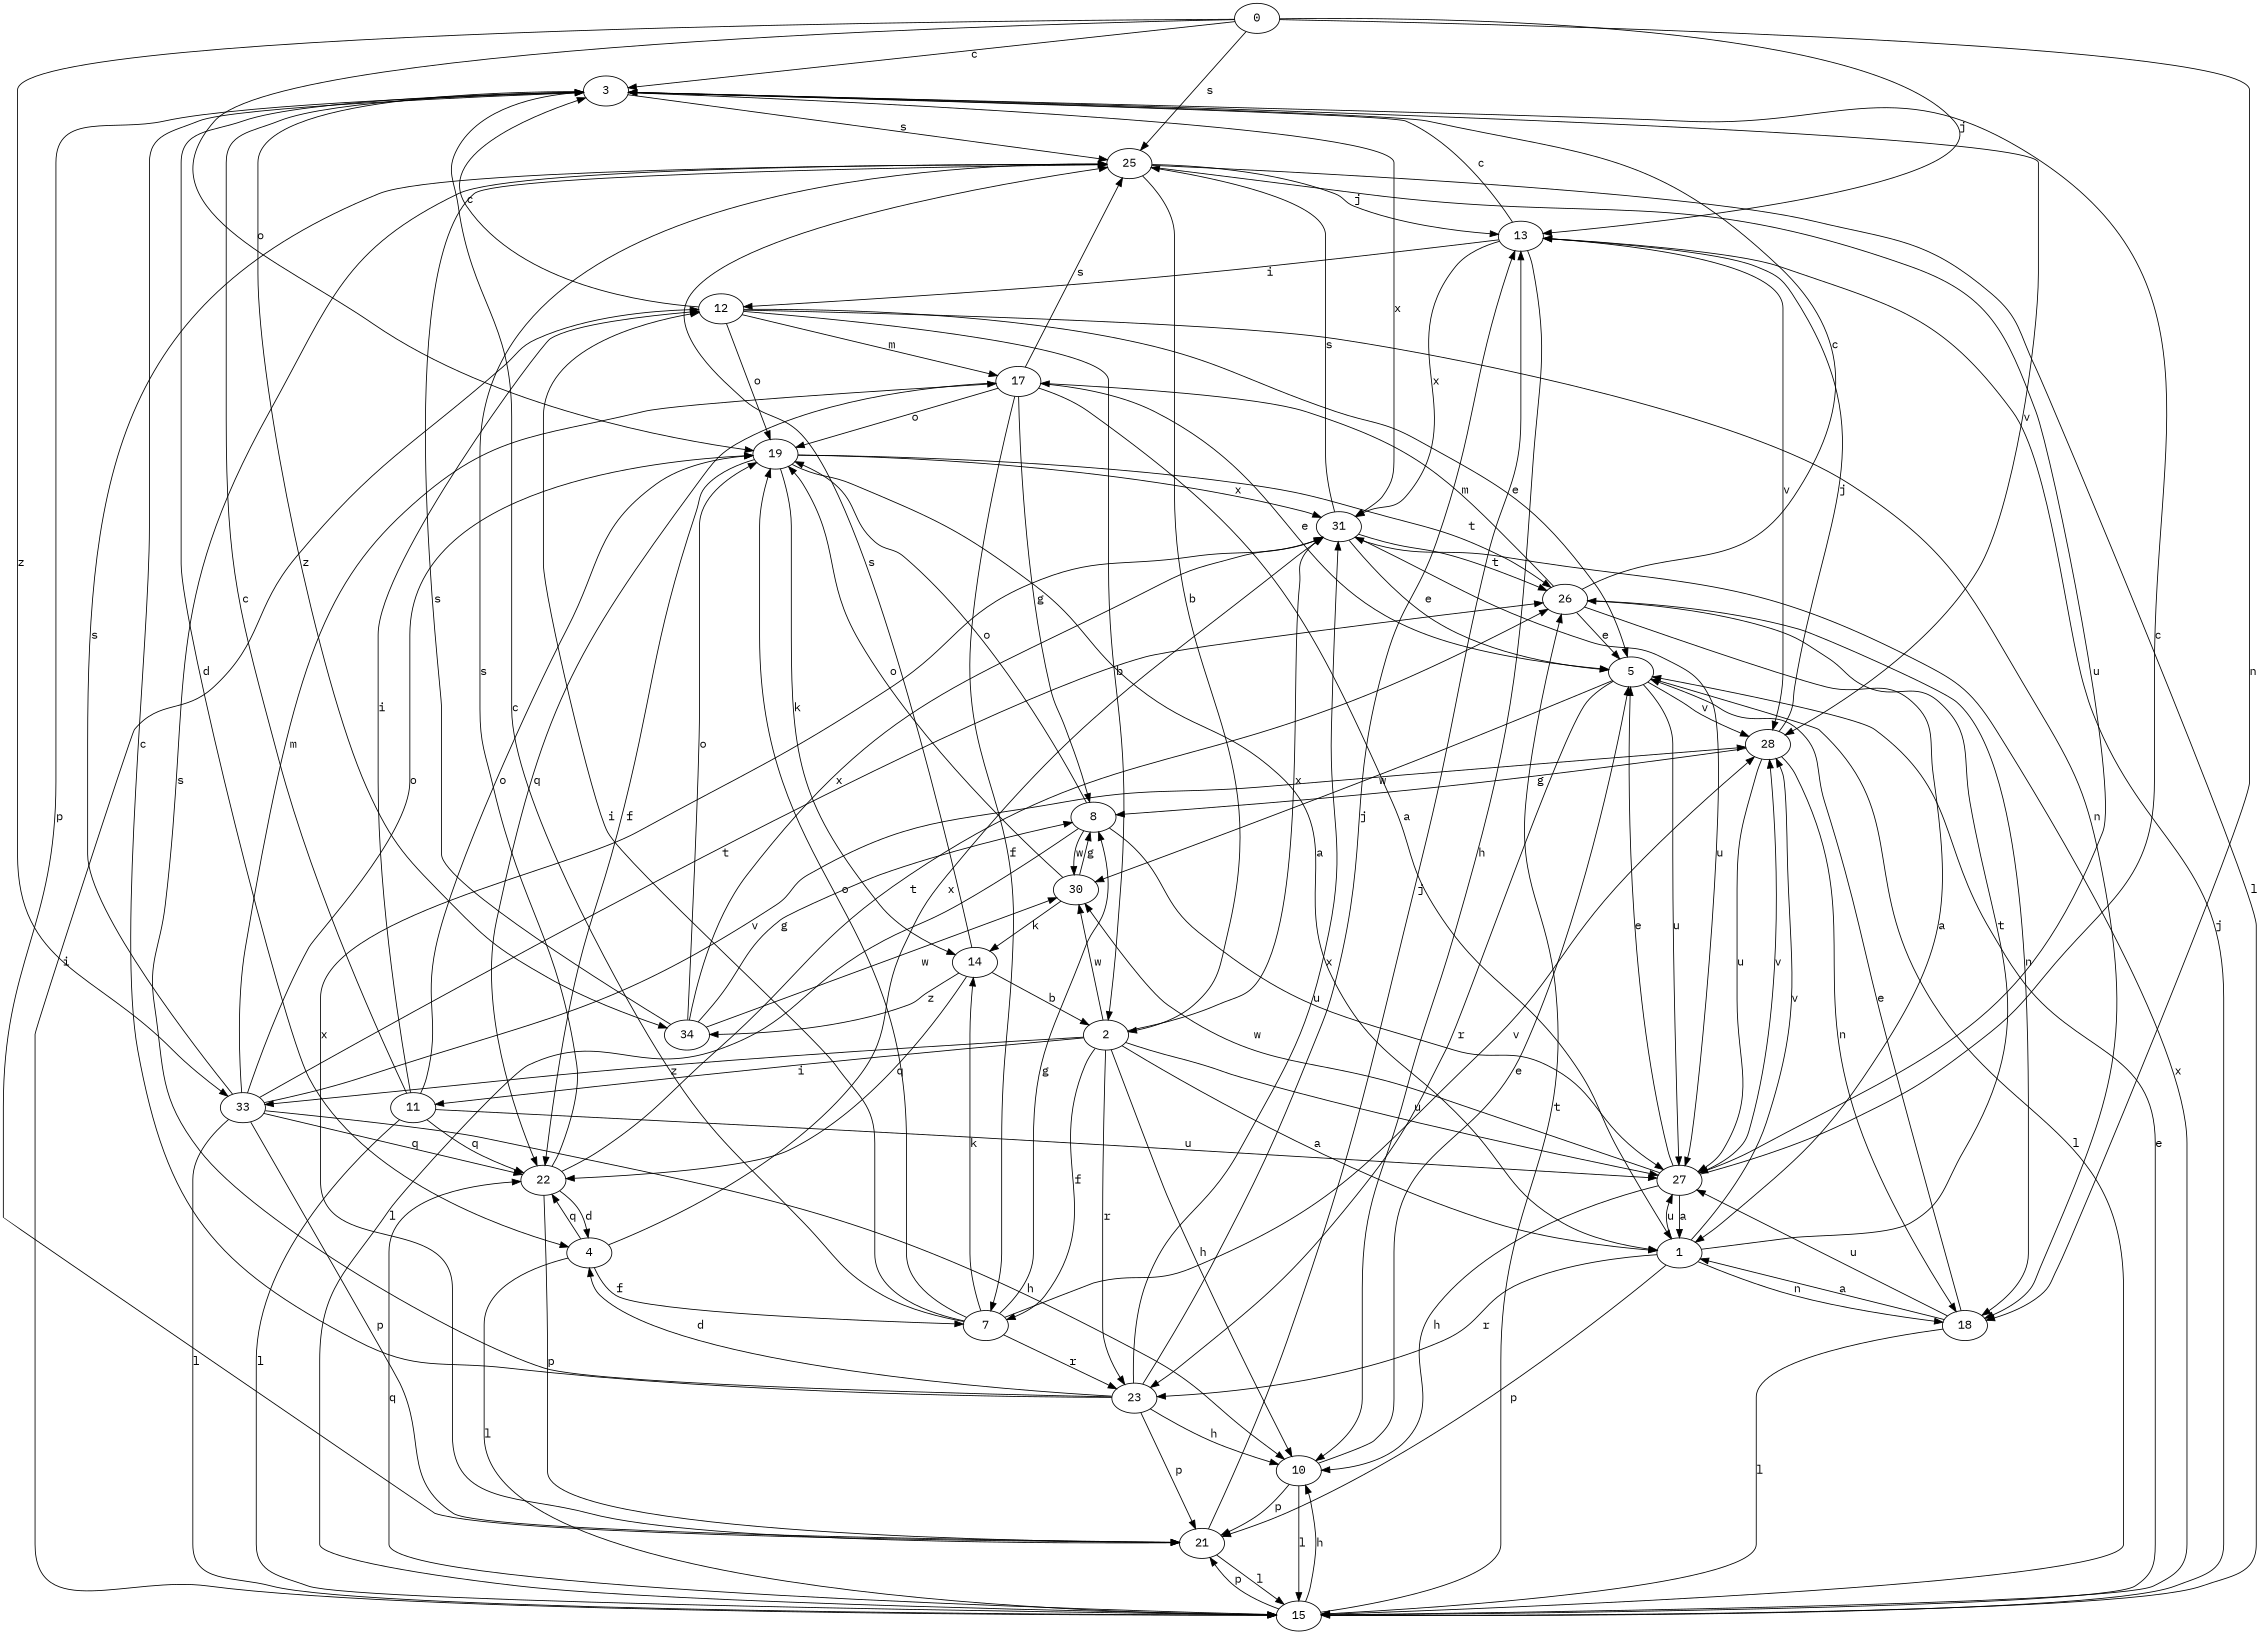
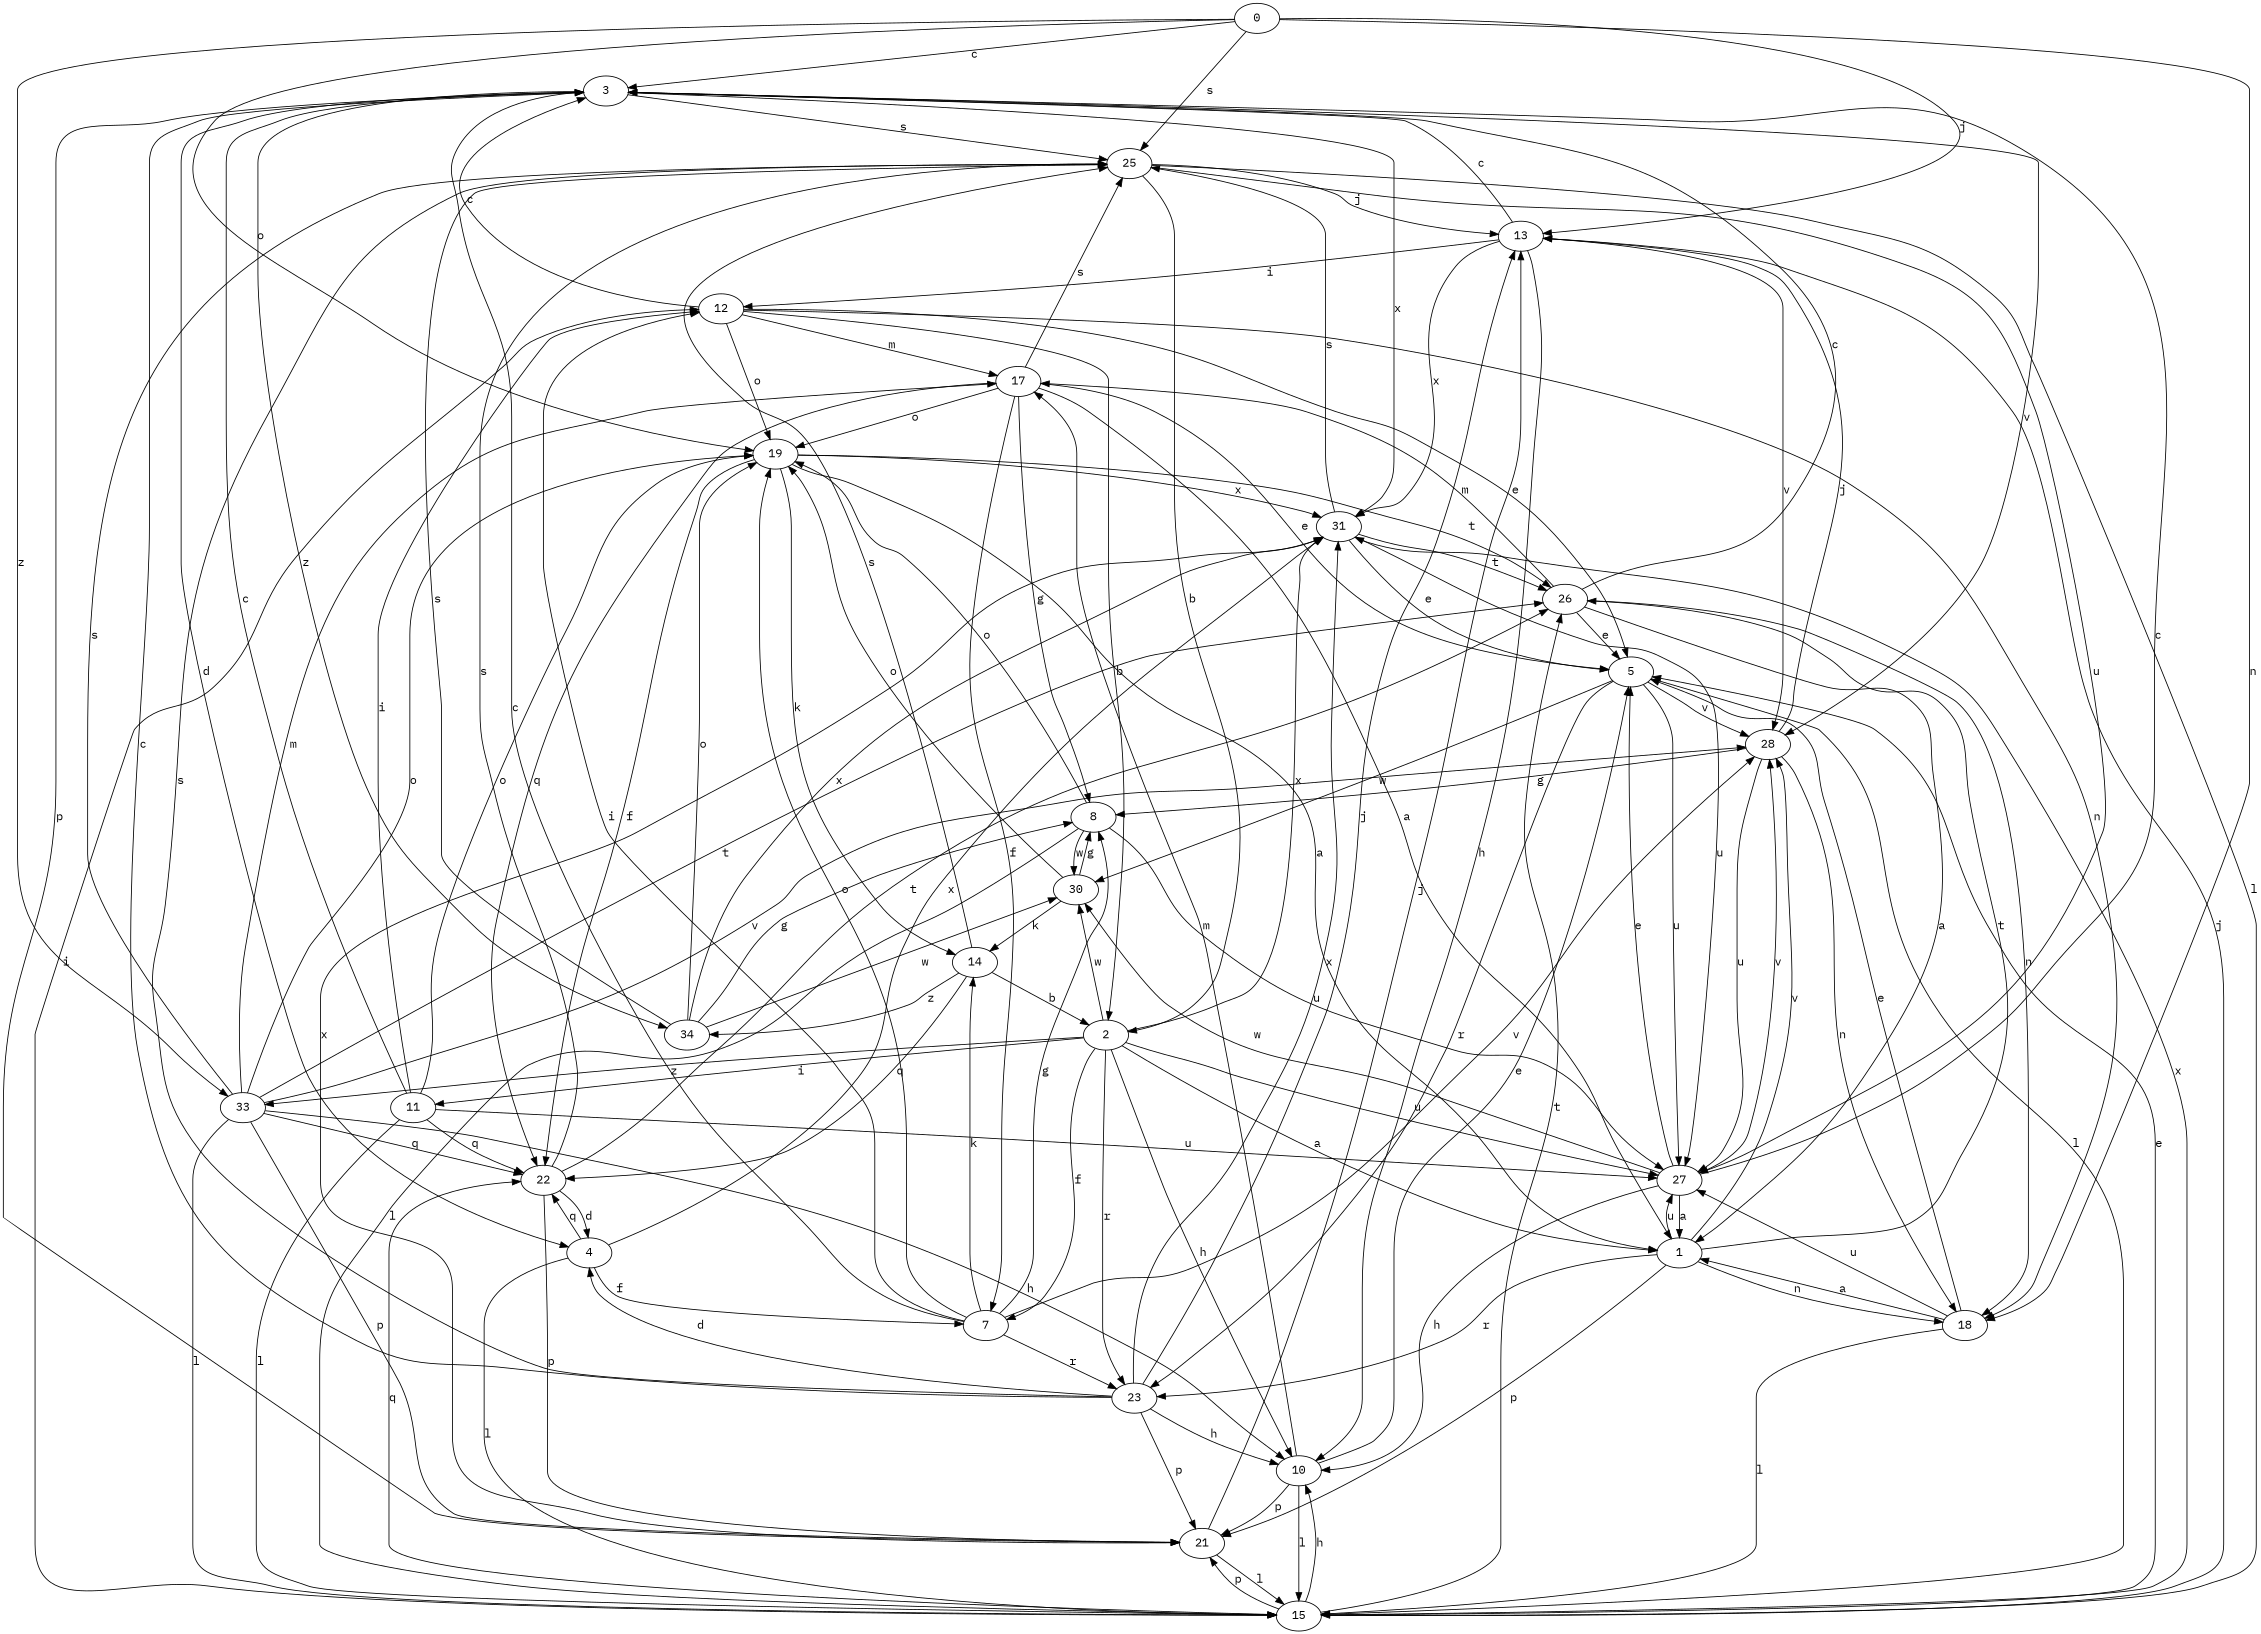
  strict digraph {
    fontname="IBM Plex Mono"
    node [fontname="IBM Plex Mono"]
    edge [fontname="IBM Plex Mono"]
    0
    3
    13
    18
    19
    25
    33
    21
    28
    31
    4
    34
    10
    12
    1
    27
    15
    5
    26
    22
    14
    2
    17
    23
    30
    8
    7
    11
    0 -> 3 [label=c]
    0 -> 13 [label=j]
    0 -> 18 [label=n]
    0 -> 19 [label=o]
    0 -> 25 [label=s]
    0 -> 33 [label=z]
    3 -> 25 [label=s]
    3 -> 21 [label=p]
    3 -> 28 [label=v]
    3 -> 31 [label=x]
    3 -> 4 [label=d]
    3 -> 34 [label=z]
    13 -> 3 [label=c]
    13 -> 28 [label=v]
    13 -> 31 [label=x]
    13 -> 10 [label=h]
    13 -> 12 [label=i]
    18 -> 1 [label=a]
    18 -> 27 [label=u]
    18 -> 15 [label=l]
    18 -> 5 [label=e]
    19 -> 31 [label=x]
    19 -> 1 [label=a]
    19 -> 26 [label=t]
    19 -> 22 [label=f]
    19 -> 14 [label=k]
    25 -> 13 [label=j]
    25 -> 27 [label=u]
    25 -> 15 [label=l]
    25 -> 2 [label=b]
    33 -> 19 [label=o]
    33 -> 25 [label=s]
    33 -> 21 [label=p]
    33 -> 28 [label=v]
    33 -> 10 [label=h]
    33 -> 15 [label=l]
    33 -> 26 [label=t]
    33 -> 22 [label=q]
    33 -> 17 [label=m]
    21 -> 13 [label=j]
    21 -> 31 [label=x]
    21 -> 15 [label=l]
    28 -> 13 [label=j]
    28 -> 18 [label=n]
    28 -> 27 [label=u]
    28 -> 8 [label=g]
    31 -> 25 [label=s]
    31 -> 27 [label=u]
    31 -> 5 [label=e]
    31 -> 26 [label=t]
    4 -> 31 [label=x]
    4 -> 15 [label=l]
    4 -> 22 [label=q]
    4 -> 7 [label=f]
    34 -> 19 [label=o]
    34 -> 25 [label=s]
    34 -> 31 [label=x]
    34 -> 30 [label=w]
    34 -> 8 [label=g]
    10 -> 21 [label=p]
    10 -> 15 [label=l]
    10 -> 5 [label=e]
+   10 -> 17 [label=m]
    12 -> 3 [label=c]
    12 -> 18 [label=n]
    12 -> 19 [label=o]
    12 -> 5 [label=e]
    12 -> 2 [label=b]
    12 -> 17 [label=m]
    1 -> 18 [label=n]
    1 -> 21 [label=p]
    1 -> 28 [label=v]
    1 -> 27 [label=u]
    1 -> 26 [label=t]
    1 -> 23 [label=r]
    27 -> 3 [label=c]
    27 -> 28 [label=v]
    27 -> 10 [label=h]
    27 -> 1 [label=a]
    27 -> 5 [label=e]
    27 -> 30 [label=w]
    15 -> 13 [label=j]
    15 -> 21 [label=p]
    15 -> 31 [label=x]
    15 -> 10 [label=h]
    15 -> 12 [label=i]
    15 -> 5 [label=e]
    15 -> 26 [label=t]
    15 -> 22 [label=q]
    5 -> 28 [label=v]
    5 -> 27 [label=u]
    5 -> 15 [label=l]
    5 -> 23 [label=r]
    5 -> 30 [label=w]
    26 -> 3 [label=c]
    26 -> 18 [label=n]
    26 -> 1 [label=a]
    26 -> 5 [label=e]
    26 -> 17 [label=m]
    22 -> 25 [label=s]
    22 -> 21 [label=p]
    22 -> 4 [label=d]
    22 -> 26 [label=t]
    14 -> 25 [label=s]
    14 -> 34 [label=z]
    14 -> 22 [label=q]
    14 -> 2 [label=b]
    2 -> 33 [label=z]
    2 -> 31 [label=x]
    2 -> 10 [label=h]
    2 -> 1 [label=a]
    2 -> 27 [label=u]
    2 -> 23 [label=r]
    2 -> 30 [label=w]
    2 -> 7 [label=f]
    2 -> 11 [label=i]
    17 -> 19 [label=o]
    17 -> 25 [label=s]
    17 -> 1 [label=a]
    17 -> 5 [label=e]
    17 -> 22 [label=q]
    17 -> 8 [label=g]
    17 -> 7 [label=f]
    23 -> 3 [label=c]
    23 -> 13 [label=j]
    23 -> 25 [label=s]
    23 -> 21 [label=p]
    23 -> 31 [label=x]
    23 -> 4 [label=d]
    23 -> 10 [label=h]
    30 -> 19 [label=o]
    30 -> 14 [label=k]
    30 -> 8 [label=g]
    8 -> 19 [label=o]
    8 -> 27 [label=u]
    8 -> 15 [label=l]
    8 -> 30 [label=w]
    7 -> 3 [label=c]
    7 -> 19 [label=o]
    7 -> 28 [label=v]
    7 -> 12 [label=i]
    7 -> 14 [label=k]
    7 -> 23 [label=r]
    7 -> 8 [label=g]
    11 -> 3 [label=c]
    11 -> 19 [label=o]
    11 -> 12 [label=i]
    11 -> 27 [label=u]
    11 -> 15 [label=l]
    11 -> 22 [label=q]
  }
